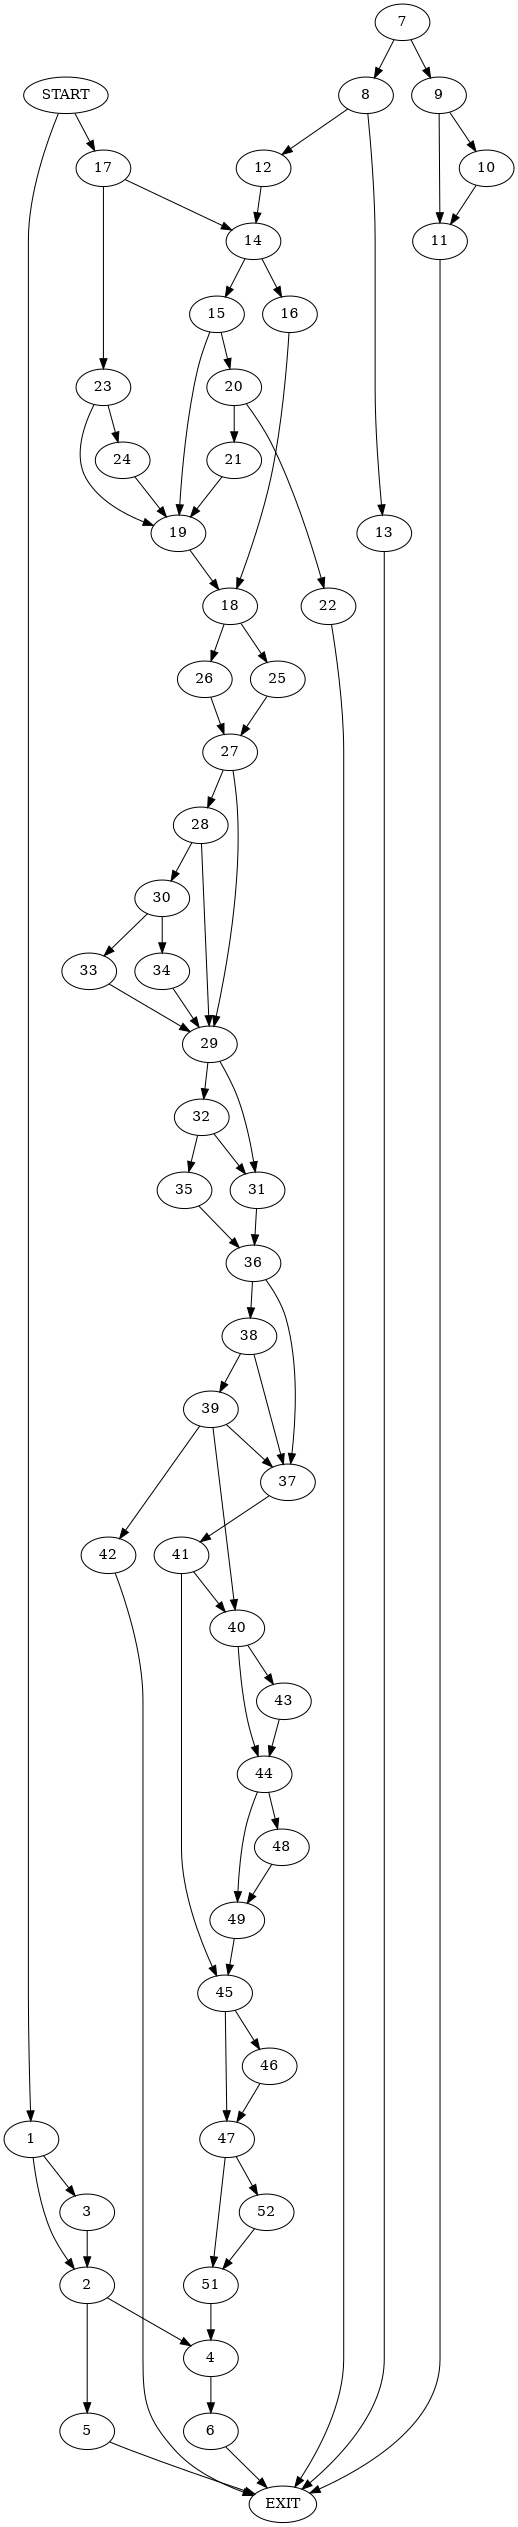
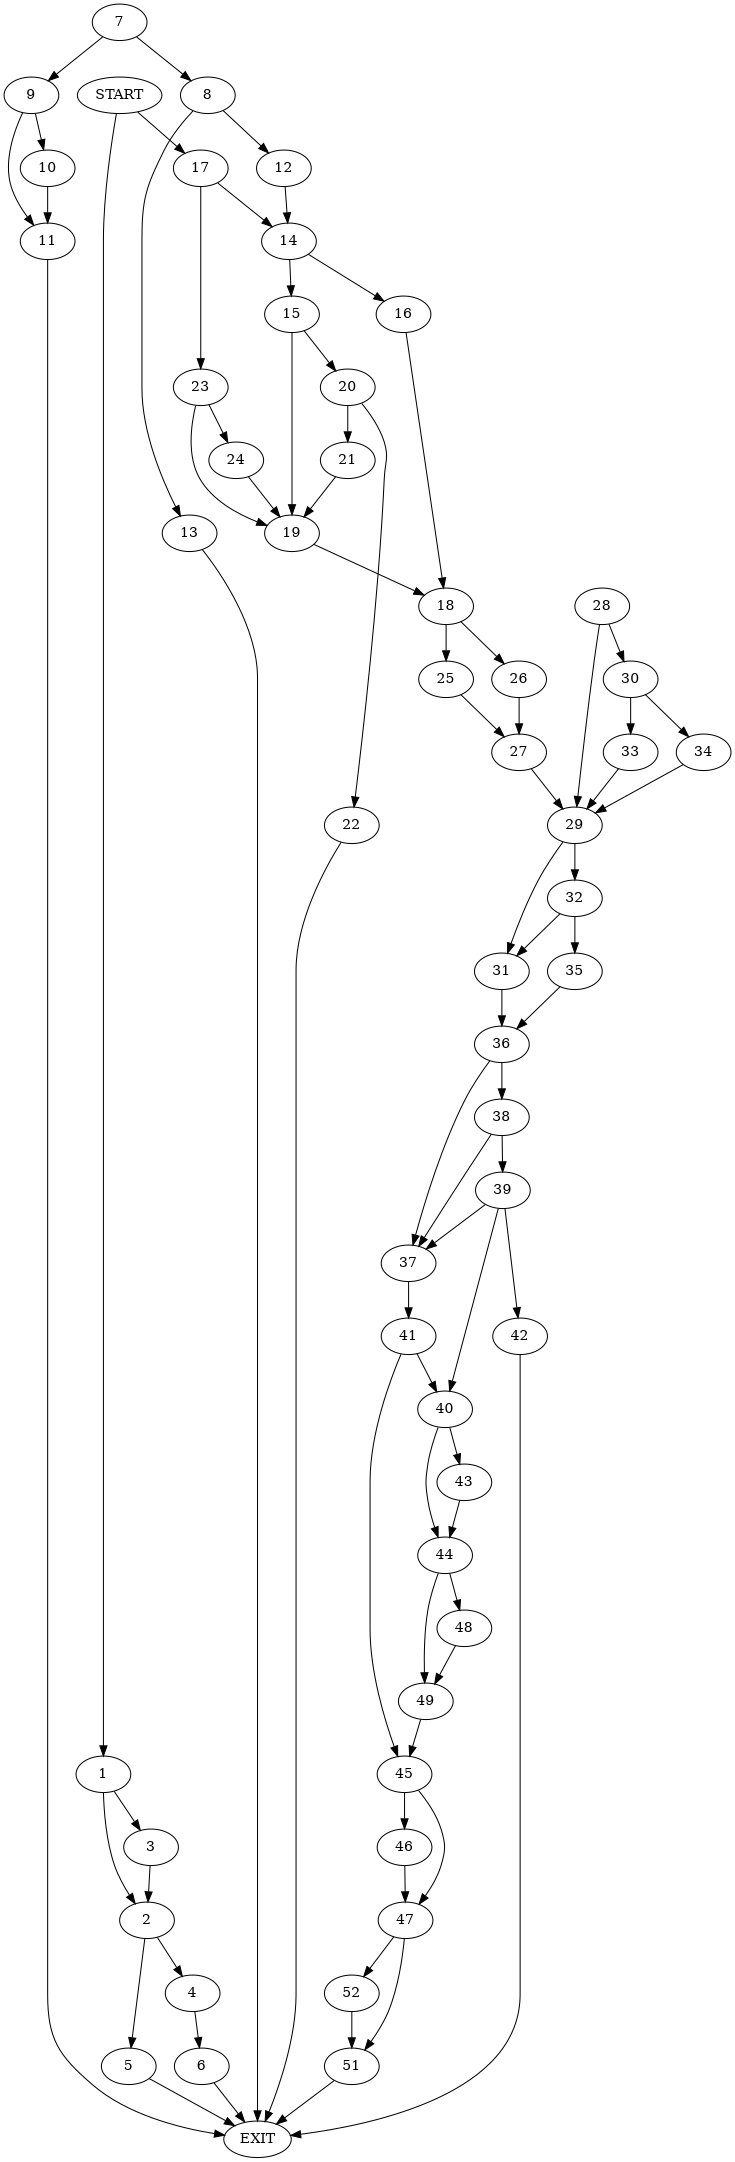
  digraph {
    n1 [label=START]
    1
    17
    2
    3
    23
    14
    19
    24
    n10 [label=EXIT]
    4
    5
    6
    7
    8
    9
    12
    13
    10
    11
    15
    16
    20
    18
    21
    22
    25
    26
    27
    28
    29
    30
    31
    32
    33
    34
    36
    35
    37
    38
    41
    39
    40
    43
    44
    45
    42
    48
    49
    46
    47
    51
    52
    n1 -> 1
    n1 -> 17
    1 -> 2
    1 -> 3
    17 -> 23
    17 -> 14
    2 -> 4
    2 -> 5
    3 -> 2
    23 -> 19
    23 -> 24
    14 -> 15
    14 -> 16
    19 -> 18
    24 -> 19
    4 -> 6
    5 -> n10
    6 -> n10
    7 -> 8
    7 -> 9
    8 -> 12
    8 -> 13
    9 -> 10
    9 -> 11
    12 -> 14
    13 -> n10
    10 -> 11
    11 -> n10
    15 -> 19
    15 -> 20
    16 -> 18
    20 -> 21
    20 -> 22
    18 -> 25
    18 -> 26
    21 -> 19
    22 -> n10
    25 -> 27
    26 -> 27
-   27 -> 28
    27 -> 29
    28 -> 29
    28 -> 30
    29 -> 31
    29 -> 32
    30 -> 33
    30 -> 34
    31 -> 36
    32 -> 31
    32 -> 35
    33 -> 29
    34 -> 29
    36 -> 37
    36 -> 38
    35 -> 36
    37 -> 41
    38 -> 37
    38 -> 39
    41 -> 40
    41 -> 45
    39 -> 37
    39 -> 40
    39 -> 42
    40 -> 43
    40 -> 44
    43 -> 44
    44 -> 48
    44 -> 49
    45 -> 46
    45 -> 47
    42 -> n10
    48 -> 49
    49 -> 45
    46 -> 47
    47 -> 51
    47 -> 52
-   51 -> 4
+   51 -> n10
    52 -> 51
  }
